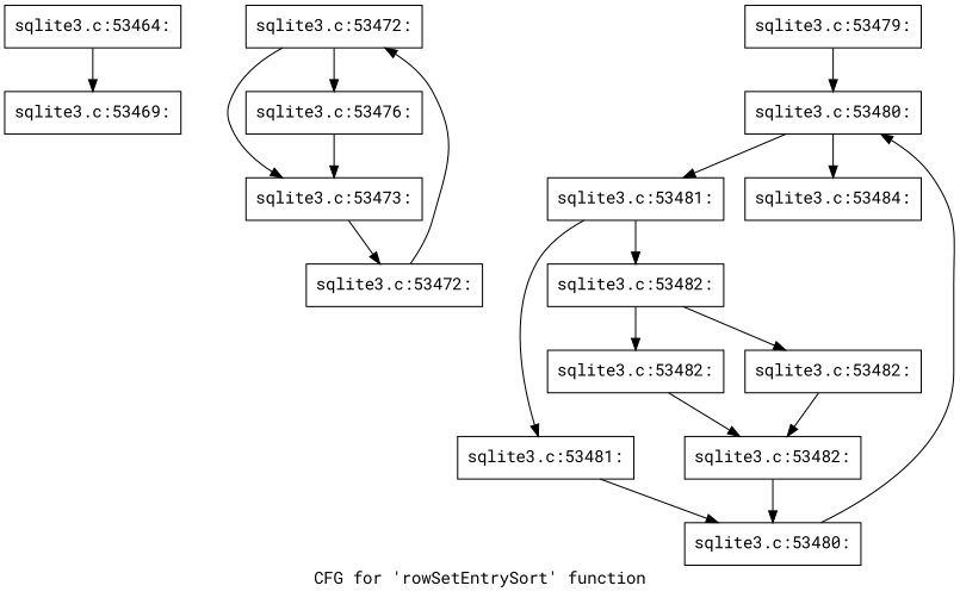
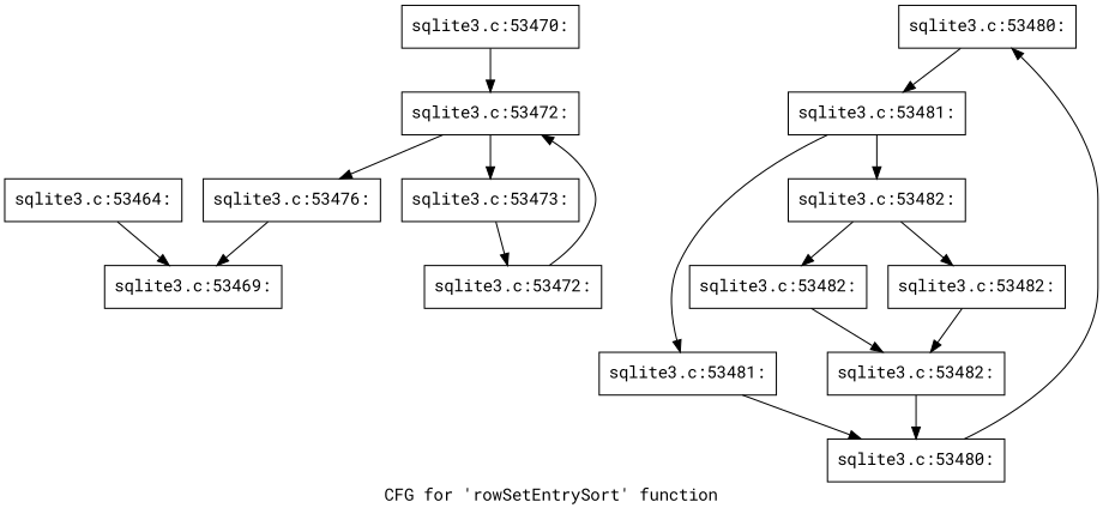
  digraph {
    fontname="Roboto Mono"
    label="CFG for 'rowSetEntrySort' function"
    node [fontname="Roboto Mono" shape=record]
    edge [fontname="Roboto Mono"]
    n1 [label="{sqlite3.c:53464:}"]
    n2 [label="{sqlite3.c:53469:}"]
+   n3 [label="{sqlite3.c:53470:}"]
    n4 [label="{sqlite3.c:53472:}"]
-   n5 [label="{sqlite3.c:53479:}"]
    n6 [label="{sqlite3.c:53480:}"]
    n7 [label="{sqlite3.c:53473:}"]
    n8 [label="{sqlite3.c:53476:}"]
    n9 [label="{sqlite3.c:53481:}"]
-   n10 [label="{sqlite3.c:53484:}"]
    n11 [label="{sqlite3.c:53472:}"]
    n12 [label="{sqlite3.c:53481:}"]
    n13 [label="{sqlite3.c:53482:}"]
    n14 [label="{sqlite3.c:53480:}"]
    n15 [label="{sqlite3.c:53482:}"]
    n16 [label="{sqlite3.c:53482:}"]
    n17 [label="{sqlite3.c:53482:}"]
    n1 -> n2
+   n3 -> n4
    n4 -> n7
    n4 -> n8
-   n5 -> n6
    n6 -> n9
-   n6 -> n10
    n7 -> n11
-   n8 -> n7
+   n8 -> n2
    n9 -> n12
    n9 -> n13
    n11 -> n4
    n12 -> n14
    n13 -> n15
    n13 -> n16
    n14 -> n6
    n15 -> n17
    n16 -> n17
    n17 -> n14
  }
